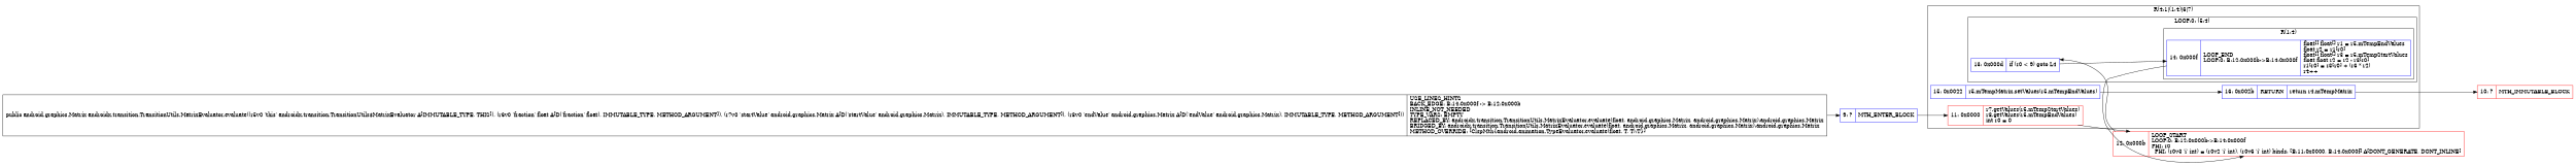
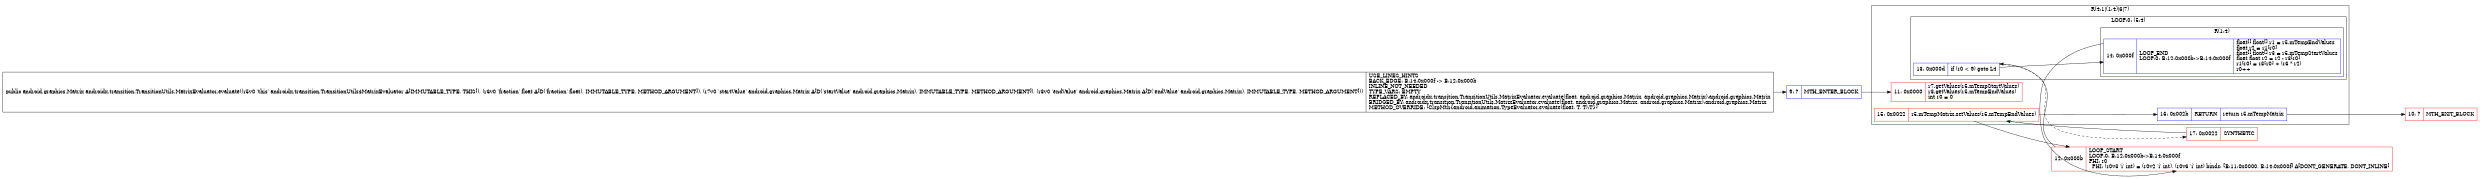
  digraph {
    rankdir=LR
    node [color=blue shape=record]
-   n1 [label="{14\:\ 0x000f|LOOP_END\lLOOP:0: B:12:0x000b\-\>B:14:0x000f\l|float[] float[] r1 = r5.mTempEndValues\lfloat r2 = r1[r0]\lfloat[] float[] r3 = r5.mTempStartValues\lfloat float r2 = r2 \- r3[r0]\lr1[r0] = r3[r0] + (r6 * r2)\lr4++\l}"]
+   n1 [label="{14\:\ 0x000f|LOOP_END\lLOOP:0: B:12:0x000b\-\>B:14:0x000f\l|float[] float[] r1 = r5.mTempEndValues\lfloat r2 = r1[r0]\lfloat[] float[] r3 = r5.mTempStartValues\lfloat float r2 = r2 \- r3[r0]\lr1[r0] = r3[r0] + (r6 * r2)\lr0++\l}"]
    n2 [label="{13\:\ 0x000d|if (r0 \< 9) goto L4\l}"]
    n3 [color=red label="{11\:\ 0x0000|r7.getValues(r5.mTempStartValues)\lr8.getValues(r5.mTempEndValues)\lint r0 = 0\l}"]
-   n4 [label="{15\:\ 0x0022|r5.mTempMatrix.setValues(r5.mTempEndValues)\l}"]
-   n5 [label="{16\:\ 0x002b|RETURN\l|return r4.mTempMatrix\l}"]
+   n4 [color=red label="{15\:\ 0x0022|r5.mTempMatrix.setValues(r5.mTempEndValues)\l}"]
+   n5 [label="{16\:\ 0x002b|RETURN\l|return r5.mTempMatrix\l}"]
    n6 [color=red label="{12\:\ 0x000b|LOOP_START\lLOOP:0: B:12:0x000b\-\>B:14:0x000f\lPHI: r0 \l  PHI: (r0v3 'i' int) = (r0v2 'i' int), (r0v6 'i' int) binds: [B:11:0x0000, B:14:0x000f] A[DONT_GENERATE, DONT_INLINE]\l}"]
-   n8 [color=red label="{10\:\ ?|MTH_IMMUTABLE_BLOCK\l}"]
+   n7 [color=red label="{17\:\ 0x0022|SYNTHETIC\l}"]
+   n8 [color=red label="{10\:\ ?|MTH_EXIT_BLOCK\l}"]
    n9 [label="{9\:\ ?|MTH_ENTER_BLOCK\l}"]
    n10 [label="{public android.graphics.Matrix androidx.transition.TransitionUtils.MatrixEvaluator.evaluate((r5v0 'this' androidx.transition.TransitionUtils$MatrixEvaluator A[IMMUTABLE_TYPE, THIS]), (r6v0 'fraction' float A[D('fraction' float), IMMUTABLE_TYPE, METHOD_ARGUMENT]), (r7v0 'startValue' android.graphics.Matrix A[D('startValue' android.graphics.Matrix), IMMUTABLE_TYPE, METHOD_ARGUMENT]), (r8v0 'endValue' android.graphics.Matrix A[D('endValue' android.graphics.Matrix), IMMUTABLE_TYPE, METHOD_ARGUMENT]))  | USE_LINES_HINTS\lBACK_EDGE: B:14:0x000f \-\> B:12:0x000b\lINLINE_NOT_NEEDED\lTYPE_VARS: EMPTY\lREPLACED_BY: androidx.transition.TransitionUtils.MatrixEvaluator.evaluate(float, android.graphics.Matrix, android.graphics.Matrix):android.graphics.Matrix\lBRIDGED_BY: androidx.transition.TransitionUtils.MatrixEvaluator.evaluate(float, android.graphics.Matrix, android.graphics.Matrix):android.graphics.Matrix\lMETHOD_OVERRIDE: [ClspMth\{android.animation.TypeEvaluator.evaluate(float, T, T):T\}]\l}" color=""]
    subgraph cluster_1 {
      label="R(4:1|(1:4)|6|7)"
      n3
      n4
      n5
      subgraph cluster_2 {
        label="LOOP:0: (5:4)"
        n2
        subgraph cluster_3 {
          label="R(1:4)"
          n1
        }
      }
    }
    n1 -> n6
    n2 -> n1
-   n3 -> n6
+   n2 -> n7 [style=dashed]
+   n4 -> n6
    n4 -> n5
    n5 -> n8
    n6 -> n2
+   n7 -> n4
    n9 -> n3
    n10 -> n9
  }
